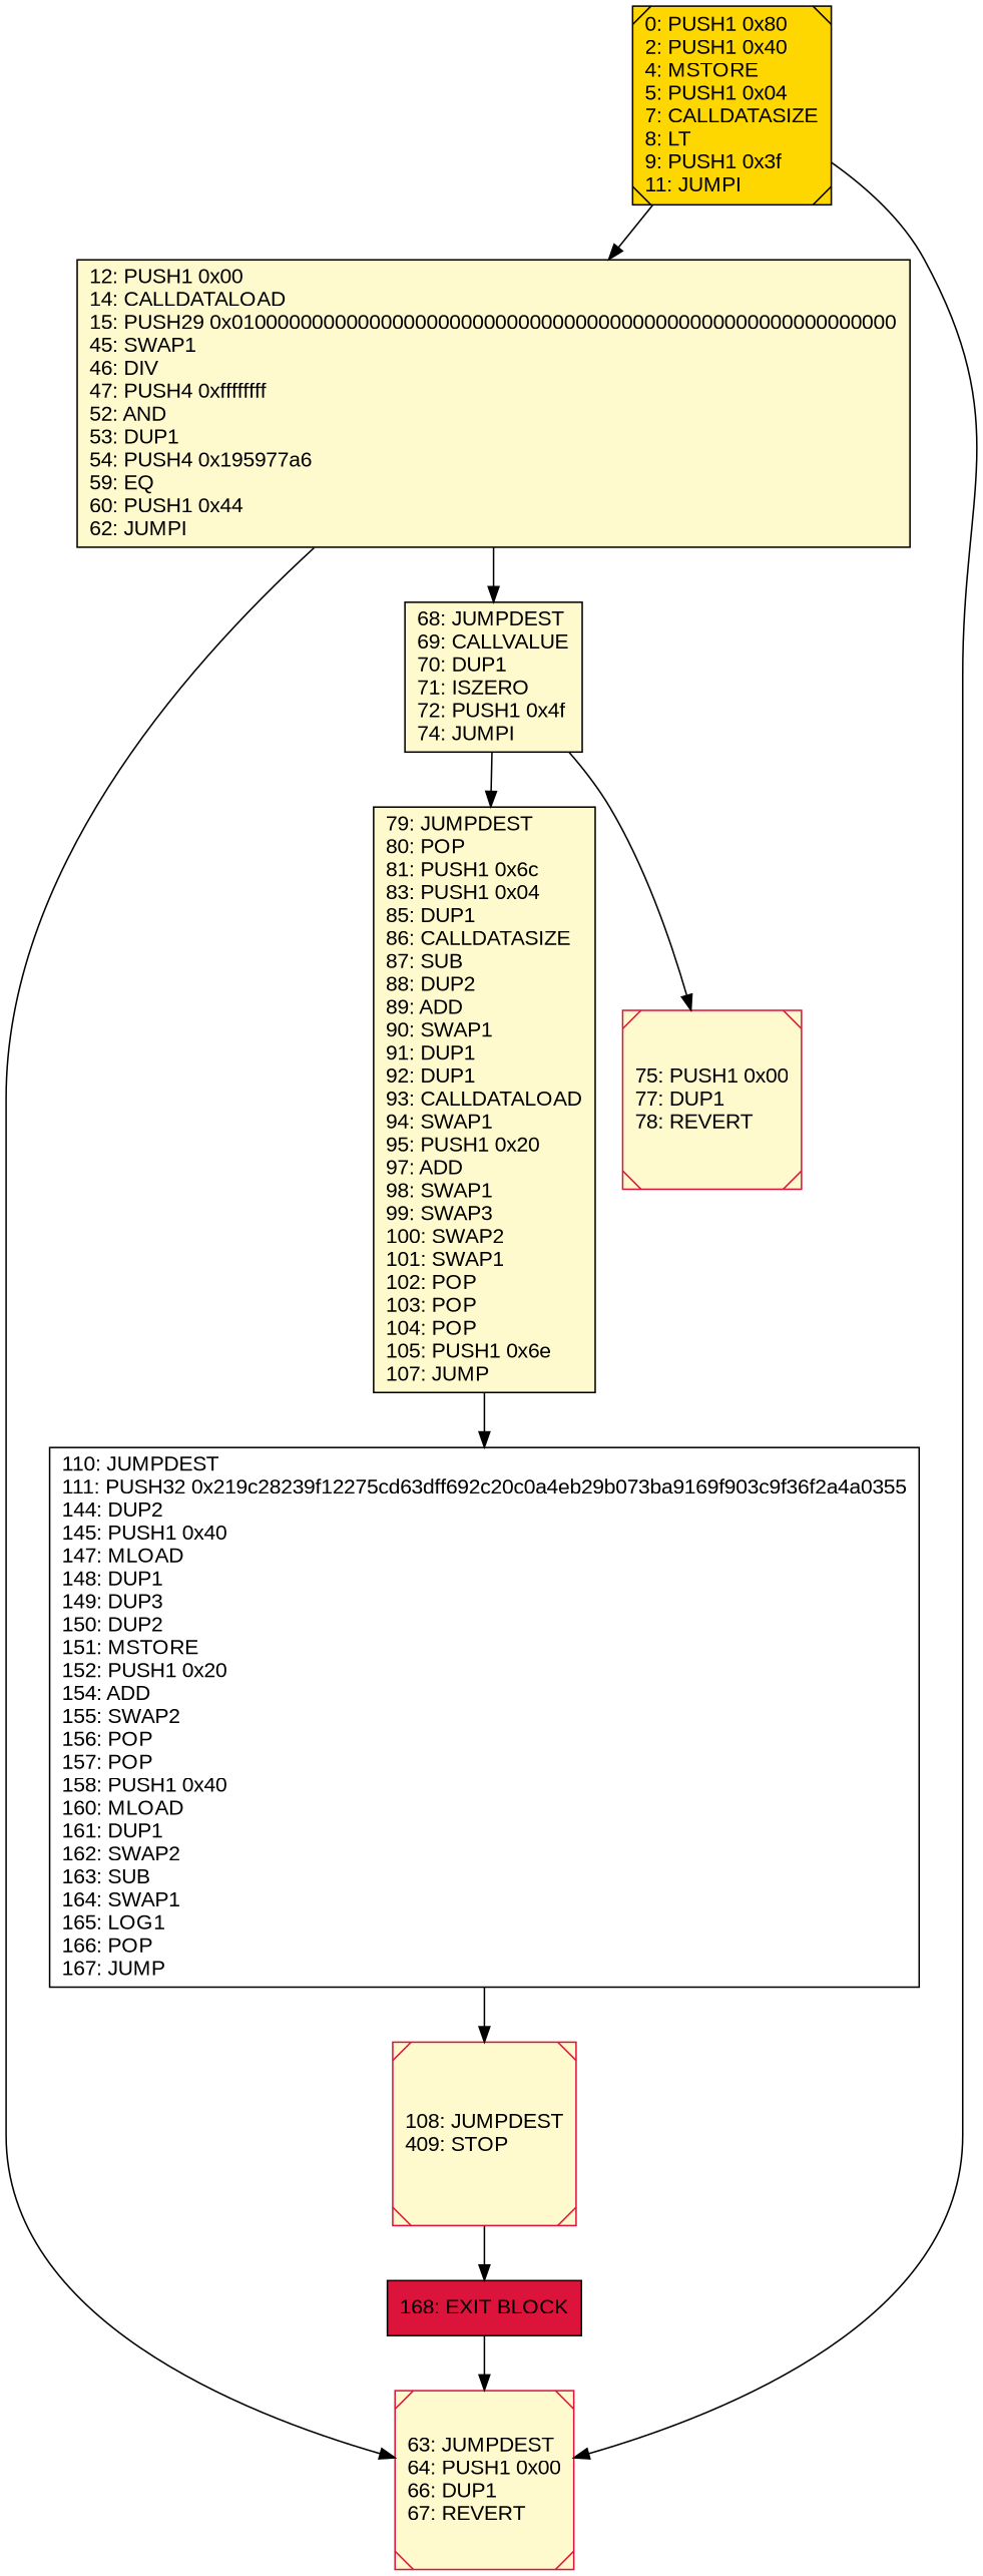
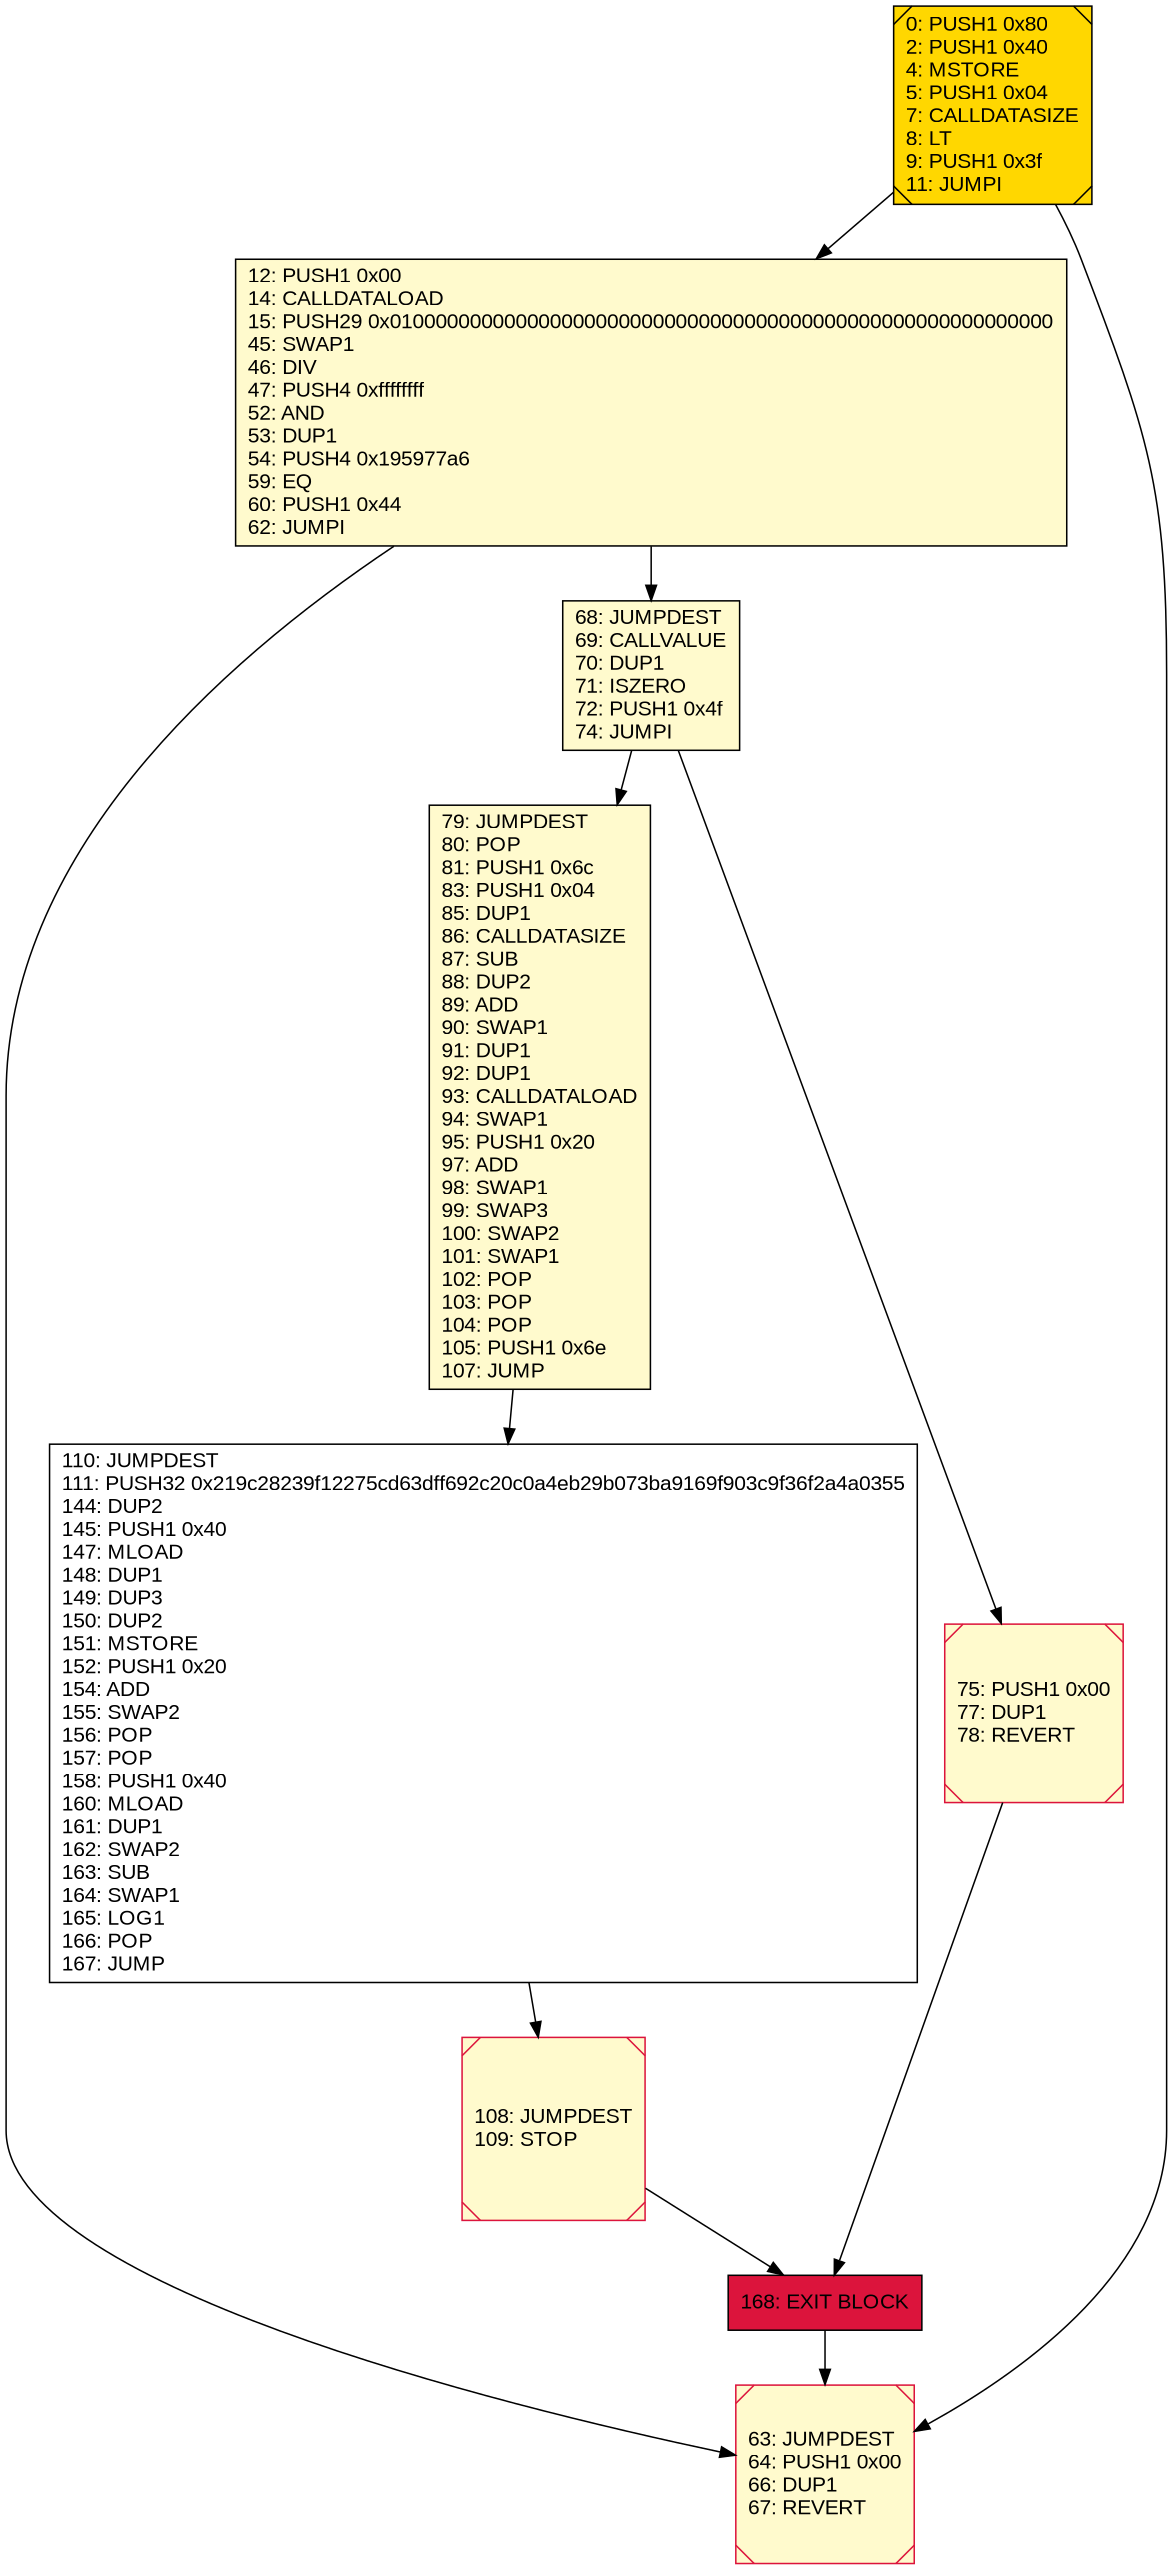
  digraph {
    rankdir=UD
    node [color=black fillcolor=lemonchiffon fontcolor=black fontname=arial shape=box style=filled]
    n1 [fillcolor=gold label="0: PUSH1 0x80\l2: PUSH1 0x40\l4: MSTORE\l5: PUSH1 0x04\l7: CALLDATASIZE\l8: LT\l9: PUSH1 0x3f\l11: JUMPI\l" shape=Msquare]
    n2 [label="12: PUSH1 0x00\l14: CALLDATALOAD\l15: PUSH29 0x0100000000000000000000000000000000000000000000000000000000\l45: SWAP1\l46: DIV\l47: PUSH4 0xffffffff\l52: AND\l53: DUP1\l54: PUSH4 0x195977a6\l59: EQ\l60: PUSH1 0x44\l62: JUMPI\l"]
    n3 [color=crimson label="63: JUMPDEST\l64: PUSH1 0x00\l66: DUP1\l67: REVERT\l" shape=Msquare]
    n4 [label="68: JUMPDEST\l69: CALLVALUE\l70: DUP1\l71: ISZERO\l72: PUSH1 0x4f\l74: JUMPI\l"]
    n5 [label="79: JUMPDEST\l80: POP\l81: PUSH1 0x6c\l83: PUSH1 0x04\l85: DUP1\l86: CALLDATASIZE\l87: SUB\l88: DUP2\l89: ADD\l90: SWAP1\l91: DUP1\l92: DUP1\l93: CALLDATALOAD\l94: SWAP1\l95: PUSH1 0x20\l97: ADD\l98: SWAP1\l99: SWAP3\l100: SWAP2\l101: SWAP1\l102: POP\l103: POP\l104: POP\l105: PUSH1 0x6e\l107: JUMP\l"]
    n6 [color=crimson label="75: PUSH1 0x00\l77: DUP1\l78: REVERT\l" shape=Msquare]
    n7 [fillcolor=white label="110: JUMPDEST\l111: PUSH32 0x219c28239f12275cd63dff692c20c0a4eb29b073ba9169f903c9f36f2a4a0355\l144: DUP2\l145: PUSH1 0x40\l147: MLOAD\l148: DUP1\l149: DUP3\l150: DUP2\l151: MSTORE\l152: PUSH1 0x20\l154: ADD\l155: SWAP2\l156: POP\l157: POP\l158: PUSH1 0x40\l160: MLOAD\l161: DUP1\l162: SWAP2\l163: SUB\l164: SWAP1\l165: LOG1\l166: POP\l167: JUMP\l"]
-   n8 [color=crimson label="108: JUMPDEST\l409: STOP\l" shape=Msquare]
+   n8 [color=crimson label="108: JUMPDEST\l109: STOP\l" shape=Msquare]
    n9 [fillcolor=crimson label="168: EXIT BLOCK\l"]
    n1 -> n2
    n1 -> n3
    n2 -> n3
    n2 -> n4
    n4 -> n5
    n4 -> n6
    n5 -> n7
+   n6 -> n9
    n7 -> n8
    n8 -> n9
    n9 -> n3
  }
